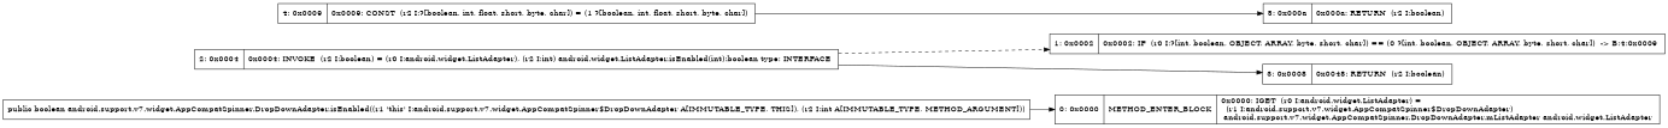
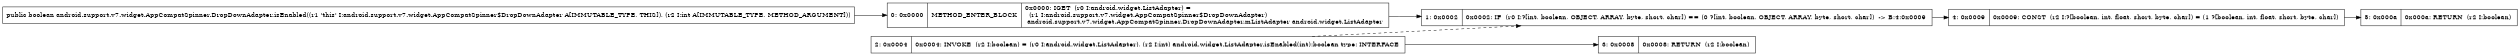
  digraph {
    rankdir=LR
    node [shape=record]
    n1 [label="{0\:\ 0x0000|METHOD_ENTER_BLOCK\l|0x0000: IGET  (r0 I:android.widget.ListAdapter) = \l  (r1 I:android.support.v7.widget.AppCompatSpinner$DropDownAdapter)\l android.support.v7.widget.AppCompatSpinner.DropDownAdapter.mListAdapter android.widget.ListAdapter \l}"]
    n2 [label="{1\:\ 0x0002|0x0002: IF  (r0 I:?[int, boolean, OBJECT, ARRAY, byte, short, char]) == (0 ?[int, boolean, OBJECT, ARRAY, byte, short, char])  \-\> B:4:0x0009 \l}"]
    n3 [label="{4\:\ 0x0009|0x0009: CONST  (r2 I:?[boolean, int, float, short, byte, char]) = (1 ?[boolean, int, float, short, byte, char]) \l}"]
    n4 [label="{2\:\ 0x0004|0x0004: INVOKE  (r2 I:boolean) = (r0 I:android.widget.ListAdapter), (r2 I:int) android.widget.ListAdapter.isEnabled(int):boolean type: INTERFACE \l}"]
-   n5 [label="{3\:\ 0x0008|0x0048: RETURN  (r2 I:boolean) \l}"]
+   n5 [label="{3\:\ 0x0008|0x0008: RETURN  (r2 I:boolean) \l}"]
    n6 [label="{5\:\ 0x000a|0x000a: RETURN  (r2 I:boolean) \l}"]
    n7 [label="{public boolean android.support.v7.widget.AppCompatSpinner.DropDownAdapter.isEnabled((r1 'this' I:android.support.v7.widget.AppCompatSpinner$DropDownAdapter A[IMMUTABLE_TYPE, THIS]), (r2 I:int A[IMMUTABLE_TYPE, METHOD_ARGUMENT])) }"]
+   n1 -> n2
+   n2 -> n3
    n3 -> n6
    n4 -> n2 [style=dashed]
    n4 -> n5
    n7 -> n1
  }
